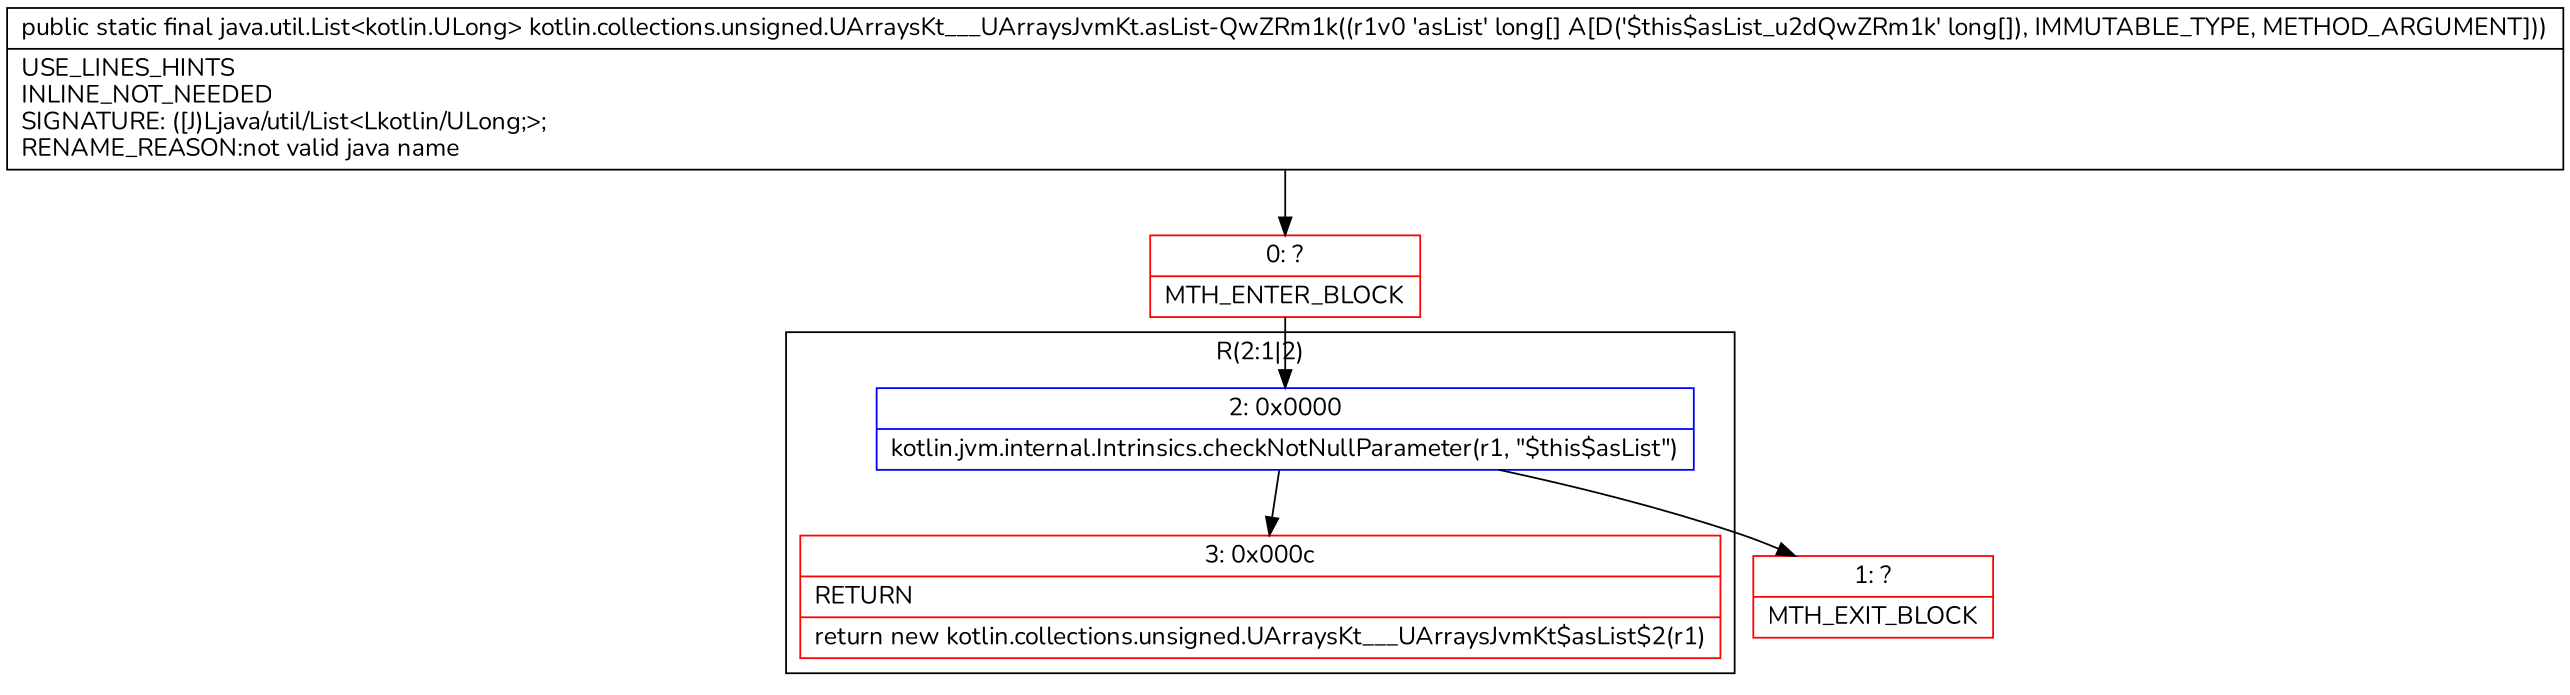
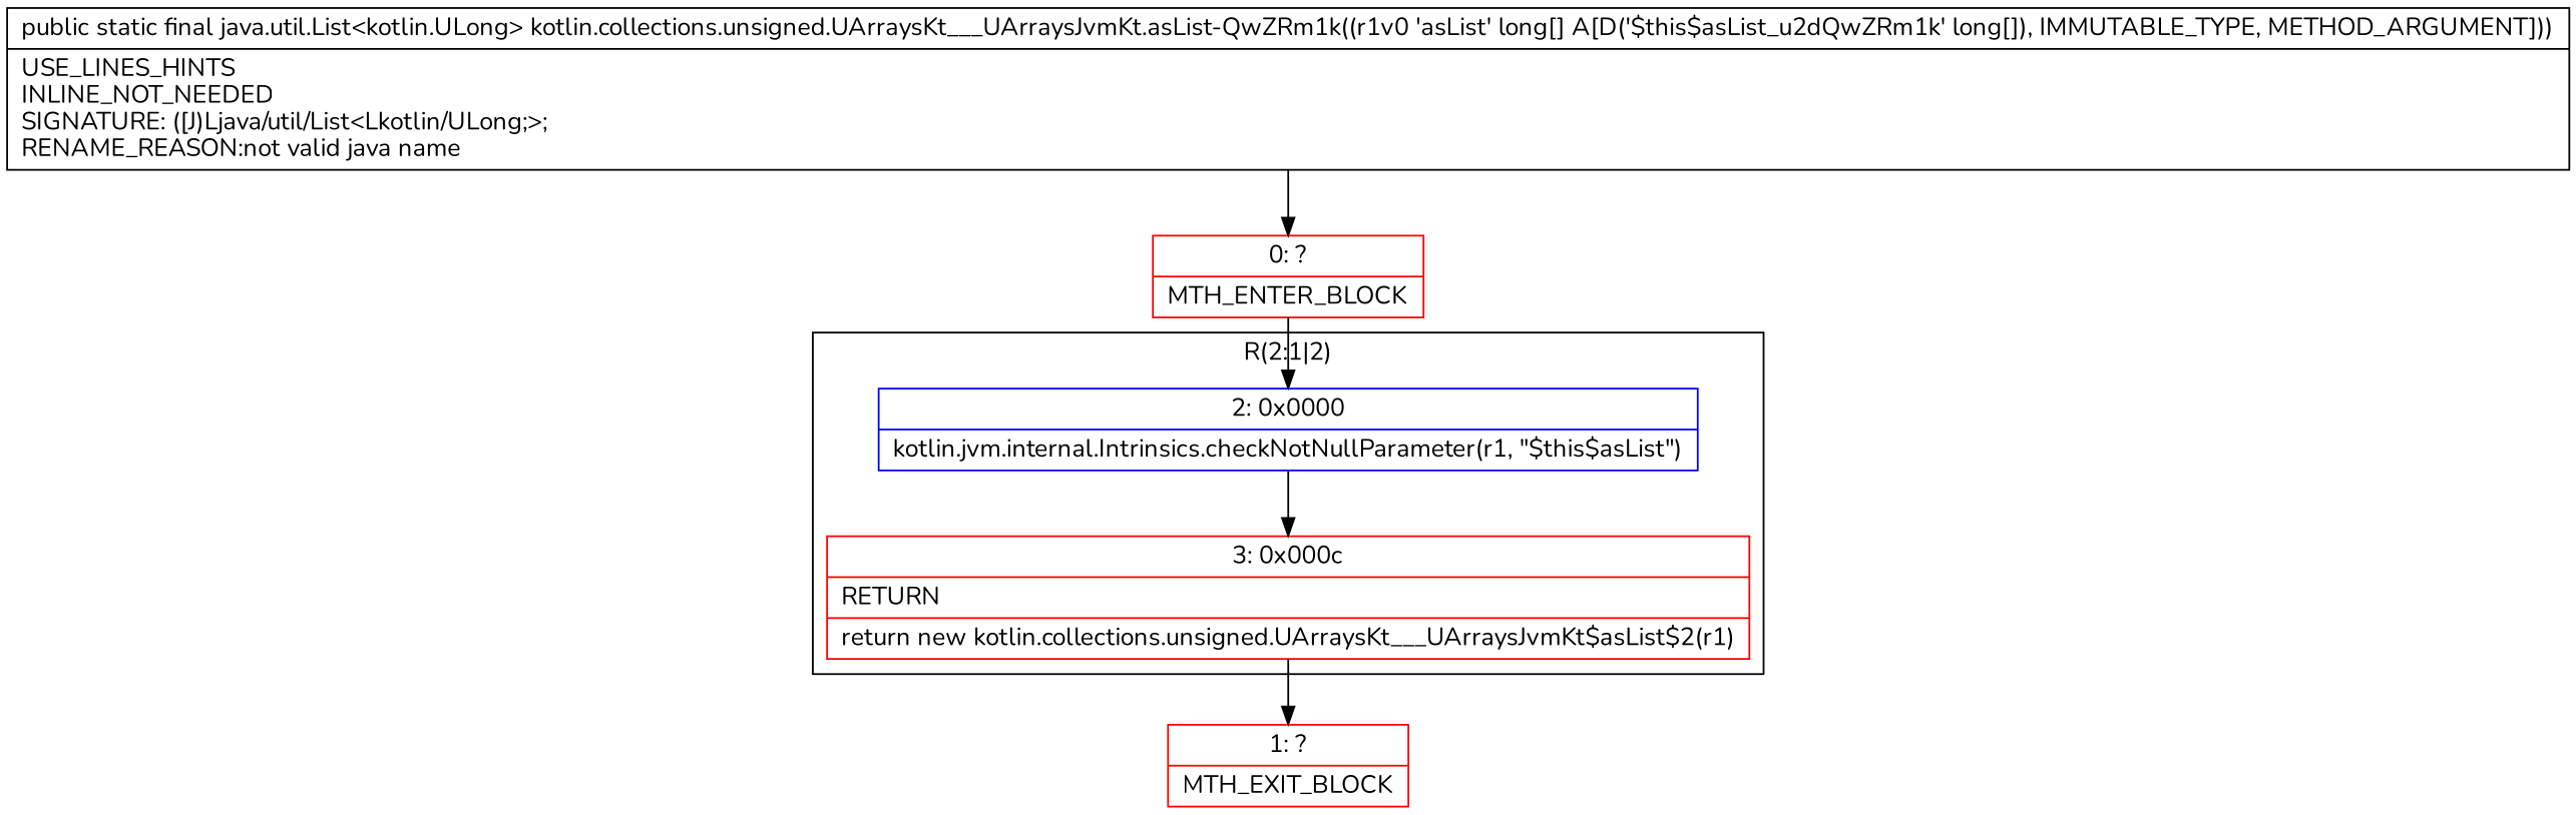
  digraph {
    fontname=Nunito
    node [color=red fontname=Nunito shape=record]
    edge [fontname=Nunito]
    n1 [color=blue label="{2\:\ 0x0000|kotlin.jvm.internal.Intrinsics.checkNotNullParameter(r1, \"$this$asList\")\l}"]
    n2 [label="{3\:\ 0x000c|RETURN\l|return new kotlin.collections.unsigned.UArraysKt___UArraysJvmKt$asList$2(r1)\l}"]
    n3 [label="{1\:\ ?|MTH_EXIT_BLOCK\l}"]
    n4 [label="{0\:\ ?|MTH_ENTER_BLOCK\l}"]
    n5 [label="{public static final java.util.List\<kotlin.ULong\> kotlin.collections.unsigned.UArraysKt___UArraysJvmKt.asList\-QwZRm1k((r1v0 'asList' long[] A[D('$this$asList_u2dQwZRm1k' long[]), IMMUTABLE_TYPE, METHOD_ARGUMENT]))  | USE_LINES_HINTS\lINLINE_NOT_NEEDED\lSIGNATURE: ([J)Ljava\/util\/List\<Lkotlin\/ULong;\>;\lRENAME_REASON:not valid java name\l}" color=""]
    subgraph cluster_1 {
      label="R(2:1|2)"
      n1
      n2
    }
    n1 -> n2
-   n1 -> n3
+   n2 -> n3
    n4 -> n1
    n5 -> n4
  }
